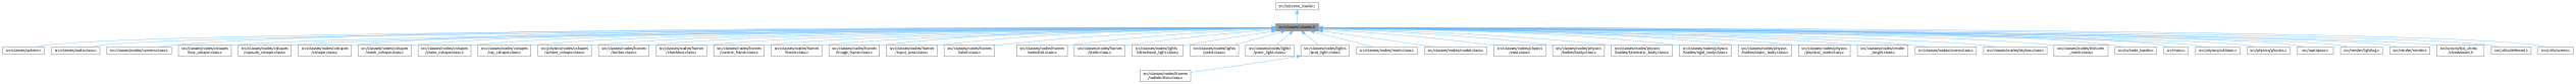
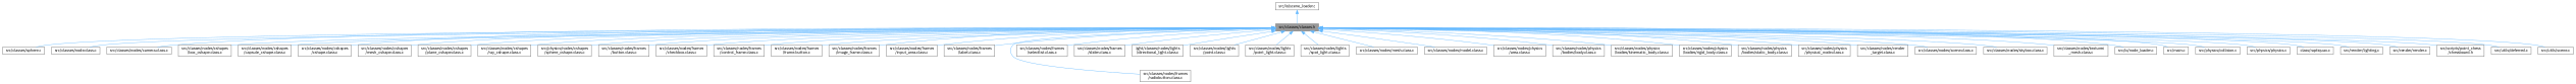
  digraph {
    fontname="IBM Plex Sans"
    node [color=grey40 fillcolor=white fontname="IBM Plex Sans" fontsize=10 shape=box style=filled]
    edge [color=steelblue1 dir=back fontname="IBM Plex Sans" fontsize=10 labelfontname=Helvetica labelfontsize=10 style=solid]
    n1 [color=gray40 fillcolor=grey60 fontcolor=black height=0.2 label="src/classes/classes.h" width=0.4]
    n2 [height=0.2 label="src/classes/sphere.c" width=0.4]
    n3 [height=0.2 label="src/classes/node.class.c" width=0.4]
    n4 [height=0.2 label="src/classes/nodes/camera.class.c" width=0.4]
    n5 [height=0.2 label="src/classes/nodes/cshapes\l/box_cshape.class.c" width=0.4]
    n6 [height=0.2 label="src/classes/nodes/cshapes\l/capsule_cshape.class.c" width=0.4]
    n7 [height=0.2 label="src/classes/nodes/cshapes\l/cshape.class.c" width=0.4]
    n8 [height=0.2 label="src/classes/nodes/cshapes\l/mesh_cshape.class.c" width=0.4]
    n9 [height=0.2 label="src/classes/nodes/cshapes\l/plane_cshape.class.c" width=0.4]
    n10 [height=0.2 label="src/classes/nodes/cshapes\l/ray_cshape.class.c" width=0.4]
    n11 [height=0.2 label="src/physics/nodes/cshapes\l/sphere_cshape.class.c" width=0.4]
    n12 [height=0.2 label="src/classes/nodes/frames\l/button.class.c" width=0.4]
    n13 [height=0.2 label="src/classes/nodes/frames\l/checkbox.class.c" width=0.4]
    n14 [height=0.2 label="src/classes/nodes/frames\l/control_frame.class.c" width=0.4]
-   n15 [height=0.2 label="src/classes/nodes/frames\l/frame.class.c" width=0.4]
+   n15 [height=0.2 label="src/classes/nodes/frames\l/frame.button.c" width=0.4]
    n16 [height=0.2 label="src/classes/nodes/frames\l/image_frame.class.c" width=0.4]
    n17 [height=0.2 label="src/classes/nodes/frames\l/input_area.class.c" width=0.4]
    n18 [height=0.2 label="src/classes/nodes/frames\l/label.class.c" width=0.4]
    n19 [height=0.2 label="src/classes/nodes/frames\l/radiobutton.class.c" width=0.4]
    n20 [height=0.2 label="src/classes/nodes/frames\l/selectlist.class.c" width=0.4]
    n21 [height=0.2 label="src/classes/nodes/frames\l/slider.class.c" width=0.4]
-   n22 [height=0.2 label="src/classes/nodes/lights\l/directional_light.class.c" width=0.4]
+   n22 [height=0.2 label="light/classes/nodes/lights\l/directional_light.class.c" width=0.4]
    n23 [height=0.2 label="src/classes/nodes/lights\l/point.class.c" width=0.4]
    n24 [height=0.2 label="src/classes/nodes/lights\l/point_light.class.c" width=0.4]
    n25 [height=0.2 label="src/classes/nodes/lights\l/spot_light.class.c" width=0.4]
    n26 [height=0.2 label="src/classes/nodes/mesh.class.c" width=0.4]
    n27 [height=0.2 label="src/classes/nodes/model.class.c" width=0.4]
    n28 [height=0.2 label="src/classes/nodes/physics\l/area.class.c" width=0.4]
    n29 [height=0.2 label="src/classes/nodes/physics\l/bodies/body.class.c" width=0.4]
    n30 [height=0.2 label="src/classes/nodes/physics\l/bodies/kinematic_body.class.c" width=0.4]
    n31 [height=0.2 label="src/classes/nodes/physics\l/bodies/rigid_body.class.c" width=0.4]
    n32 [height=0.2 label="src/classes/nodes/physics\l/bodies/static_body.class.c" width=0.4]
    n33 [height=0.2 label="src/classes/nodes/physics\l/physical_node.class.c" width=0.4]
    n34 [height=0.2 label="src/classes/nodes/render\l_target.class.c" width=0.4]
    n35 [height=0.2 label="src/classes/nodes/scene.class.c" width=0.4]
    n36 [height=0.2 label="src/classes/nodes/skybox.class.c" width=0.4]
    n37 [height=0.2 label="src/classes/nodes/textured\l_mesh.class.c" width=0.4]
    n38 [height=0.2 label="src/io/node_loader.c" width=0.4]
    n39 [height=0.2 label="src/main.c" width=0.4]
    n40 [height=0.2 label="src/physics/collision.c" width=0.4]
    n41 [height=0.2 label="src/physics/physics.c" width=0.4]
-   n42 [height=0.2 label="src/raptiquax.c" width=0.4]
+   n42 [height=0.2 label="class/raptiquax.c" width=0.4]
    n43 [height=0.2 label="src/render/lighting.c" width=0.4]
    n44 [height=0.2 label="src/render/render.c" width=0.4]
-   n45 [height=0.2 label="src/scripts/fps_chess\l/chessboard.h" width=0.4]
+   n45 [height=0.2 label="src/scripts/point_chess\l/chessboard.h" width=0.4]
    n46 [height=0.2 label="src/utils/deferred.c" width=0.4]
    n47 [height=0.2 label="src/utils/scene.c" width=0.4]
    n48 [height=0.2 label="src/io/scene_loader.c" width=0.4]
    n1 -> n2
    n1 -> n3
    n1 -> n4
    n1 -> n5
    n1 -> n6
    n1 -> n7
    n1 -> n8
    n1 -> n9
    n1 -> n10
    n1 -> n11
    n1 -> n12
    n1 -> n13
    n1 -> n14
    n1 -> n15
    n1 -> n16
    n1 -> n17
    n1 -> n18
-   n25 -> n19
+   n1 -> n19
    n1 -> n20
    n1 -> n21
    n1 -> n22
    n1 -> n23
    n1 -> n24
    n1 -> n25
    n1 -> n26
    n1 -> n27
    n1 -> n28
    n1 -> n29
    n1 -> n30
    n1 -> n31
    n1 -> n32
    n1 -> n33
    n1 -> n34
    n1 -> n35
    n1 -> n36
    n1 -> n37
    n1 -> n38
    n1 -> n39
    n1 -> n40
    n1 -> n41
    n1 -> n42
    n1 -> n43
    n1 -> n44
    n1 -> n45
    n1 -> n46
    n1 -> n47
    n48 -> n1
  }
